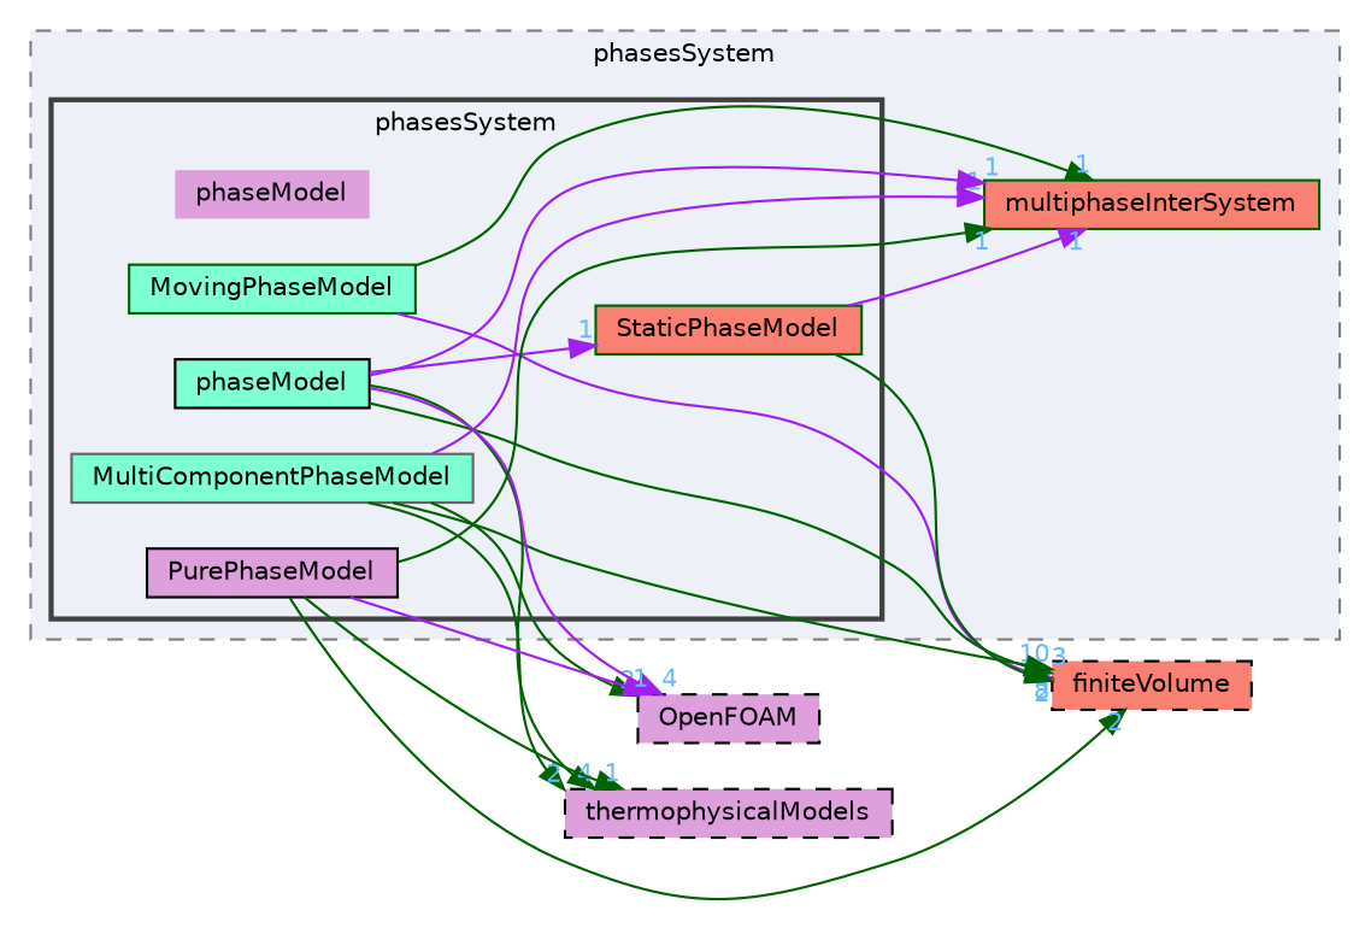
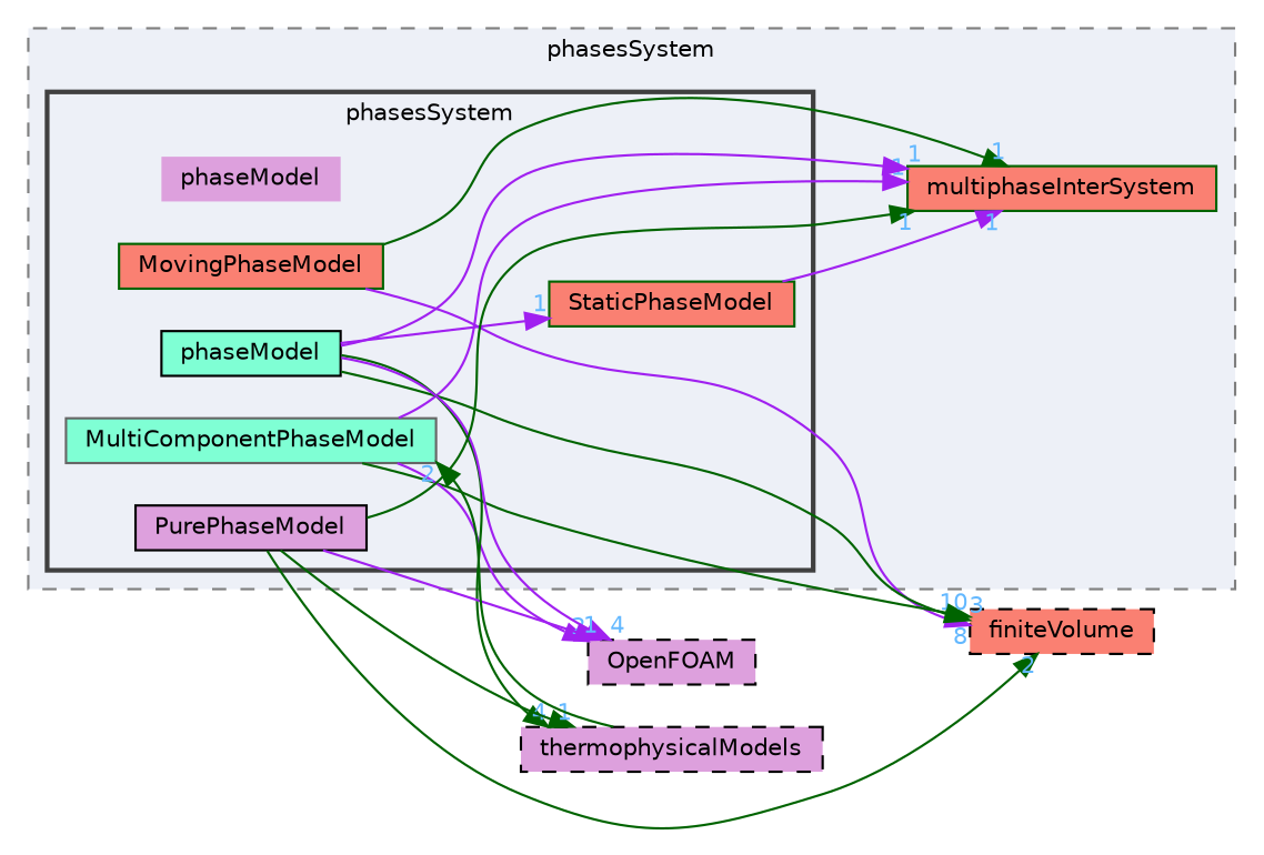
  digraph {
    compound=true
    rankdir=LR
    node [fontname=Helvetica fontsize=10 shape=box style=filled fillcolor=plum color=black]
    edge [color=darkgreen fontcolor=steelblue1 fontname=Helvetica fontsize=10 headlabel=1 labeldistance=1.5 labelfontname=Helvetica labelfontsize=10]
    n1 [height=0.2 label=phaseModel shape=plaintext width=0.4]
-   n2 [color=darkgreen fillcolor=aquamarine height=0.2 label=MovingPhaseModel width=0.4]
+   n2 [color=darkgreen fillcolor=salmon height=0.2 label=MovingPhaseModel width=0.4]
    n3 [color=gray40 fillcolor=aquamarine height=0.2 label=MultiComponentPhaseModel width=0.4]
    n4 [fillcolor=aquamarine height=0.2 label=phaseModel width=0.4]
    n5 [height=0.2 label=PurePhaseModel width=0.4]
    n6 [color=darkgreen fillcolor=salmon height=0.2 label=StaticPhaseModel width=0.4]
    n7 [color=darkgreen fillcolor=salmon height=0.2 label=multiphaseInterSystem width=0.4]
    n8 [fillcolor=salmon height=0.2 label=finiteVolume style="filled,dashed" width=0.4]
    n9 [height=0.2 label=thermophysicalModels style="filled,dashed" width=0.4]
    n10 [height=0.2 label=OpenFOAM style="filled,dashed" width=0.4]
    subgraph cluster_1 {
      bgcolor="#edf0f7"
      fontname=Helvetica
      fontsize=10
      label=phasesSystem
      pencolor=grey50
      style="filled,dashed"
      n7
      subgraph cluster_2 {
        bgcolor="#edf0f7"
        fontname=Helvetica
        fontsize=10
        pencolor=grey25
        style="filled,bold"
        n1
        n2
        n3
        n4
        n5
        n6
      }
    }
    n2 -> n7
    n2 -> n8 [color=purple headlabel=8]
    n3 -> n7 [color=purple]
    n3 -> n8 [headlabel=10]
-   n3 -> n9 [headlabel=2]
-   n3 -> n10 [headlabel=2]
+   n9 -> n3 [headlabel=2]
+   n3 -> n10 [color=purple headlabel=2]
    n4 -> n6 [color=purple]
    n4 -> n7 [color=purple]
    n4 -> n8 [headlabel=3]
    n4 -> n9 [headlabel=4]
    n4 -> n10 [color=purple headlabel=4]
    n5 -> n7
    n5 -> n8 [headlabel=2]
    n5 -> n9
    n5 -> n10 [color=purple]
    n6 -> n7 [color=purple]
-   n6 -> n8 [headlabel=2]
  }
